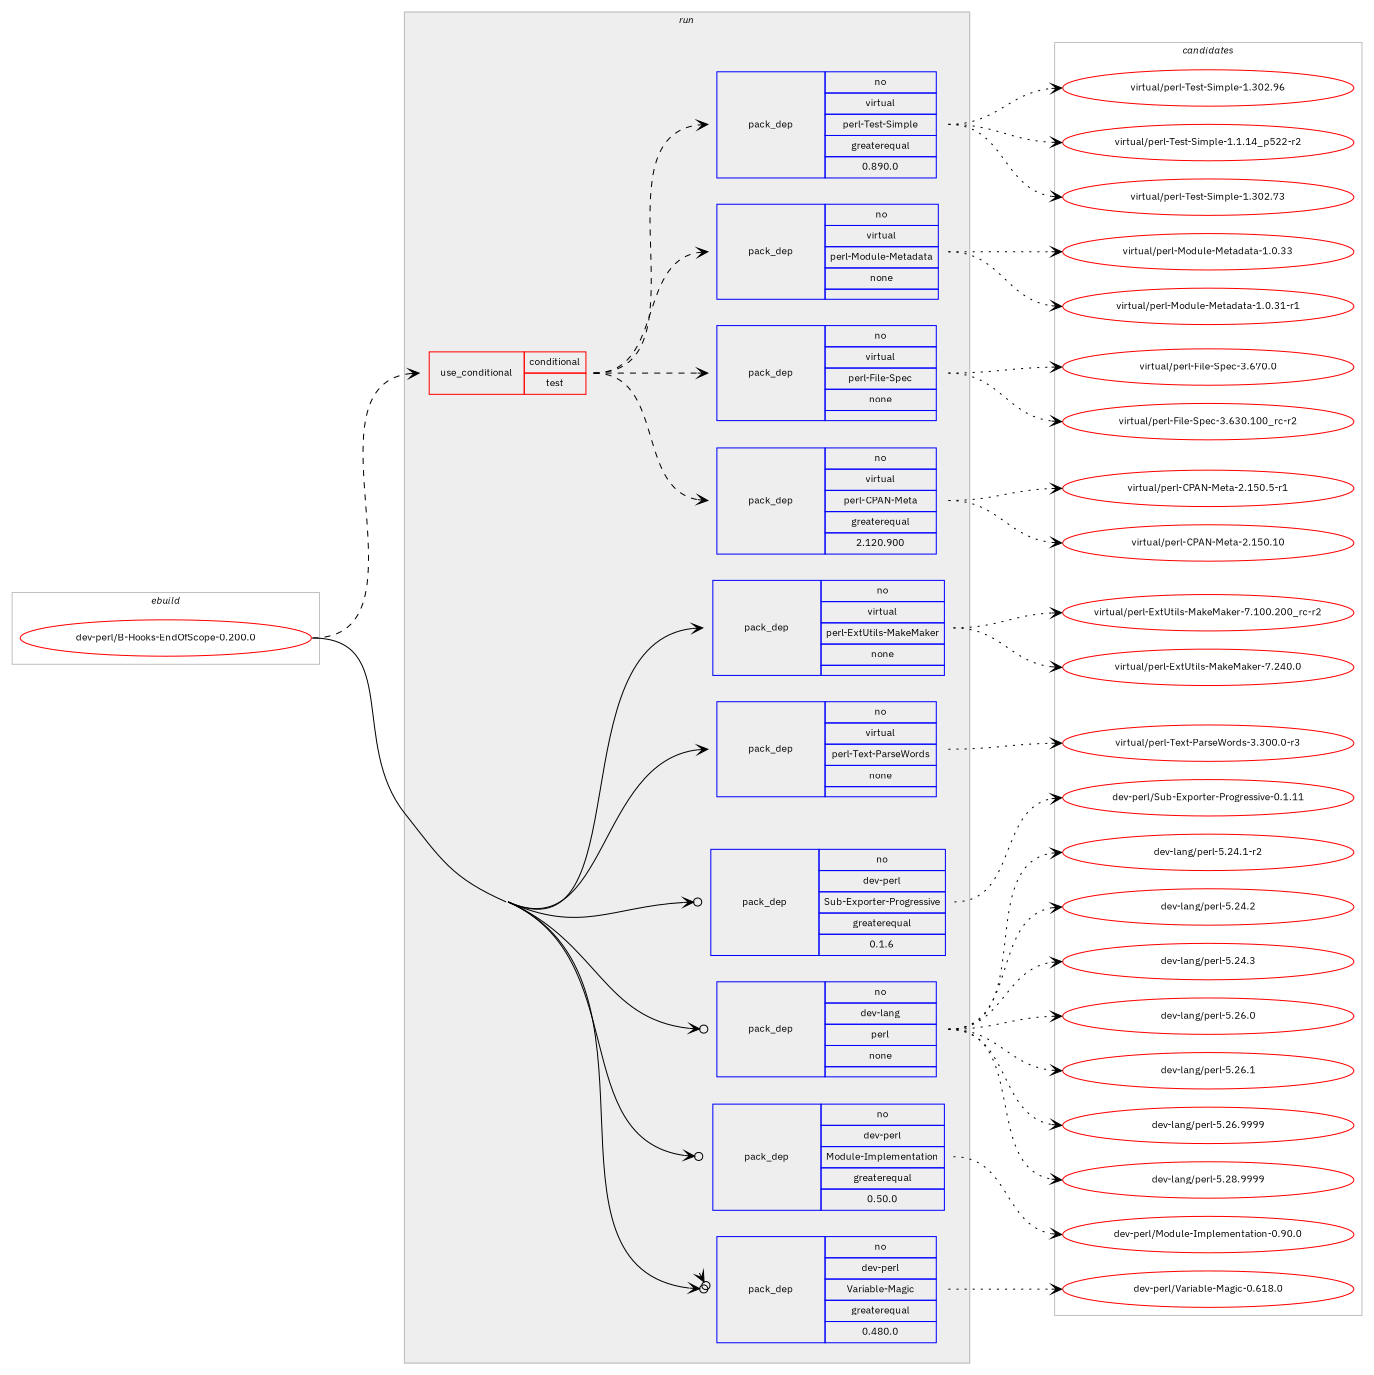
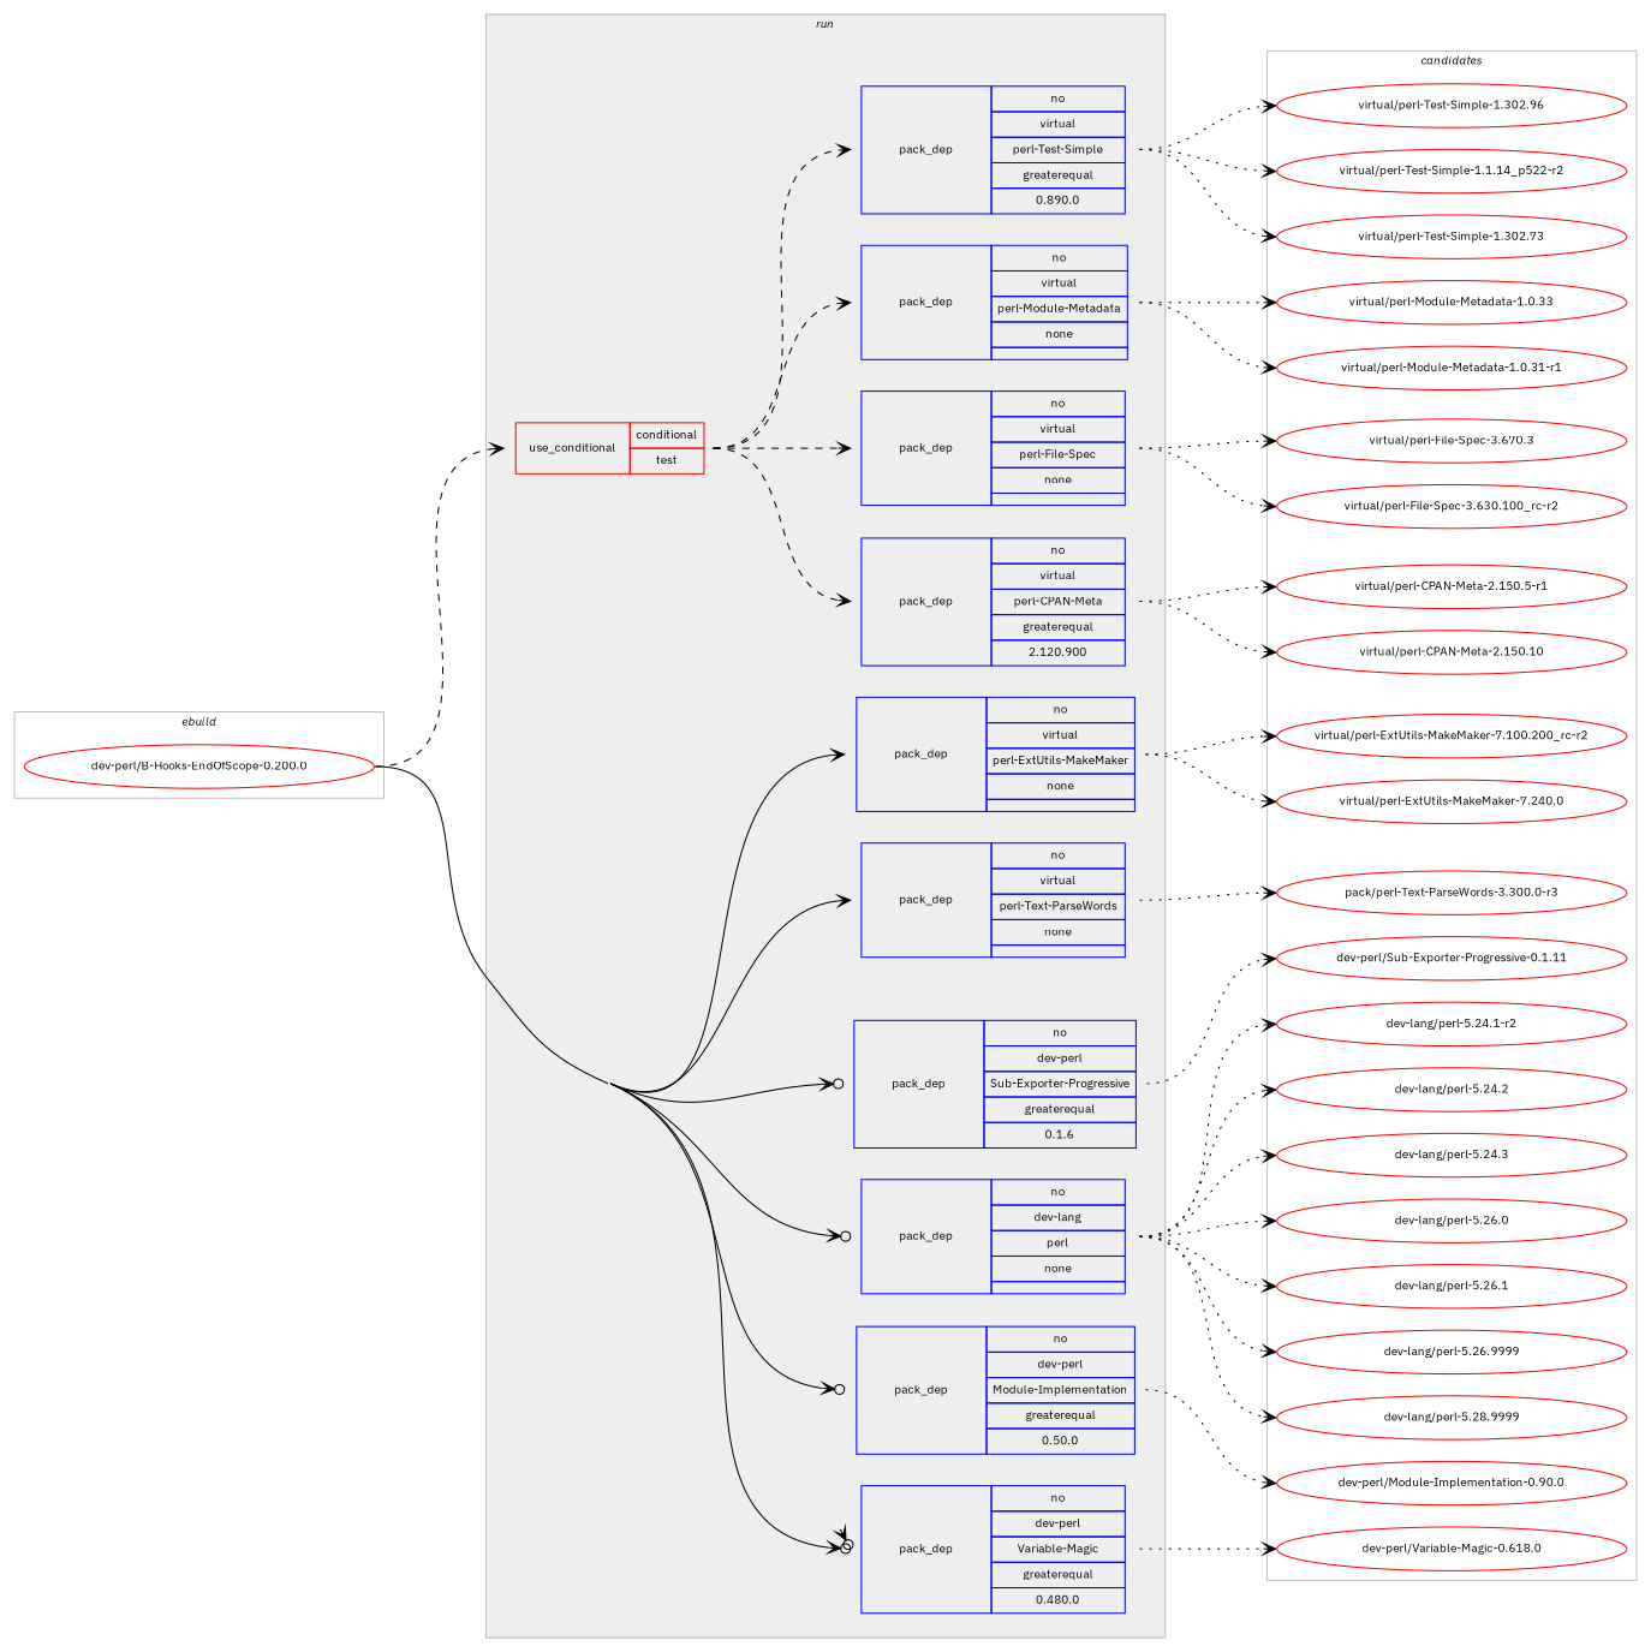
  digraph {
    compound=true
    concentrate=true
    fontname="IBM Plex Sans"
    fontsize=10
    newrank=true
    rankdir=LR
    ranksep=1.5
    node [color=red fontname="IBM Plex Sans" fontsize=10]
    edge [arrowhead=vee fontname="IBM Plex Sans" headport=w style=dotted tailport=e weight=100]
    n1 [label="dev-perl/B-Hooks-EndOfScope-0.200.0" width=4]
    n2 [color=blue label=<<TABLE BORDER="0" CELLBORDER="1" CELLSPACING="0" CELLPADDING="4" WIDTH="220"><TR><TD ROWSPAN="6" CELLPADDING="30">pack_dep</TD></TR><TR><TD WIDTH="110">no</TD></TR><TR><TD>virtual</TD></TR><TR><TD>perl-CPAN-Meta</TD></TR><TR><TD>greaterequal</TD></TR><TR><TD>2.120.900</TD></TR></TABLE>> shape=none]
    n3 [color=blue label=<<TABLE BORDER="0" CELLBORDER="1" CELLSPACING="0" CELLPADDING="4" WIDTH="220"><TR><TD ROWSPAN="6" CELLPADDING="30">pack_dep</TD></TR><TR><TD WIDTH="110">no</TD></TR><TR><TD>virtual</TD></TR><TR><TD>perl-File-Spec</TD></TR><TR><TD>none</TD></TR><TR><TD></TD></TR></TABLE>> shape=none]
    n4 [color=blue label=<<TABLE BORDER="0" CELLBORDER="1" CELLSPACING="0" CELLPADDING="4" WIDTH="220"><TR><TD ROWSPAN="6" CELLPADDING="30">pack_dep</TD></TR><TR><TD WIDTH="110">no</TD></TR><TR><TD>virtual</TD></TR><TR><TD>perl-Module-Metadata</TD></TR><TR><TD>none</TD></TR><TR><TD></TD></TR></TABLE>> shape=none]
    n5 [color=blue label=<<TABLE BORDER="0" CELLBORDER="1" CELLSPACING="0" CELLPADDING="4" WIDTH="220"><TR><TD ROWSPAN="6" CELLPADDING="30">pack_dep</TD></TR><TR><TD WIDTH="110">no</TD></TR><TR><TD>virtual</TD></TR><TR><TD>perl-Test-Simple</TD></TR><TR><TD>greaterequal</TD></TR><TR><TD>0.890.0</TD></TR></TABLE>> shape=none]
    n6 [label=<<TABLE BORDER="0" CELLBORDER="1" CELLSPACING="0" CELLPADDING="4"><TR><TD ROWSPAN="3" CELLPADDING="10">use_conditional</TD></TR><TR><TD>conditional</TD></TR><TR><TD>test</TD></TR></TABLE>> shape=none]
    n7 [color=blue label=<<TABLE BORDER="0" CELLBORDER="1" CELLSPACING="0" CELLPADDING="4" WIDTH="220"><TR><TD ROWSPAN="6" CELLPADDING="30">pack_dep</TD></TR><TR><TD WIDTH="110">no</TD></TR><TR><TD>virtual</TD></TR><TR><TD>perl-ExtUtils-MakeMaker</TD></TR><TR><TD>none</TD></TR><TR><TD></TD></TR></TABLE>> shape=none]
    n8 [color=blue label=<<TABLE BORDER="0" CELLBORDER="1" CELLSPACING="0" CELLPADDING="4" WIDTH="220"><TR><TD ROWSPAN="6" CELLPADDING="30">pack_dep</TD></TR><TR><TD WIDTH="110">no</TD></TR><TR><TD>virtual</TD></TR><TR><TD>perl-Text-ParseWords</TD></TR><TR><TD>none</TD></TR><TR><TD></TD></TR></TABLE>> shape=none]
    n9 [color=blue label=<<TABLE BORDER="0" CELLBORDER="1" CELLSPACING="0" CELLPADDING="4" WIDTH="220"><TR><TD ROWSPAN="6" CELLPADDING="30">pack_dep</TD></TR><TR><TD WIDTH="110">no</TD></TR><TR><TD>dev-perl</TD></TR><TR><TD>Sub-Exporter-Progressive</TD></TR><TR><TD>greaterequal</TD></TR><TR><TD>0.1.6</TD></TR></TABLE>> shape=none]
    n10 [color=blue label=<<TABLE BORDER="0" CELLBORDER="1" CELLSPACING="0" CELLPADDING="4" WIDTH="220"><TR><TD ROWSPAN="6" CELLPADDING="30">pack_dep</TD></TR><TR><TD WIDTH="110">no</TD></TR><TR><TD>dev-lang</TD></TR><TR><TD>perl</TD></TR><TR><TD>none</TD></TR><TR><TD></TD></TR></TABLE>> shape=none]
    n11 [color=blue label=<<TABLE BORDER="0" CELLBORDER="1" CELLSPACING="0" CELLPADDING="4" WIDTH="220"><TR><TD ROWSPAN="6" CELLPADDING="30">pack_dep</TD></TR><TR><TD WIDTH="110">no</TD></TR><TR><TD>dev-perl</TD></TR><TR><TD>Module-Implementation</TD></TR><TR><TD>greaterequal</TD></TR><TR><TD>0.50.0</TD></TR></TABLE>> shape=none]
    n12 [color=blue label=<<TABLE BORDER="0" CELLBORDER="1" CELLSPACING="0" CELLPADDING="4" WIDTH="220"><TR><TD ROWSPAN="6" CELLPADDING="30">pack_dep</TD></TR><TR><TD WIDTH="110">no</TD></TR><TR><TD>dev-perl</TD></TR><TR><TD>Variable-Magic</TD></TR><TR><TD>greaterequal</TD></TR><TR><TD>0.480.0</TD></TR></TABLE>> shape=none]
    n13 [label="virtual/perl-CPAN-Meta-2.150.10" width=4]
    n14 [label="virtual/perl-CPAN-Meta-2.150.5-r1" width=4]
    n15 [label="virtual/perl-File-Spec-3.630.100_rc-r2" width=4]
-   n16 [label="virtual/perl-File-Spec-3.670.0" width=4]
+   n16 [label="virtual/perl-File-Spec-3.670.3" width=4]
    n17 [label="virtual/perl-Module-Metadata-1.0.31-r1" width=4]
    n18 [label="virtual/perl-Module-Metadata-1.0.33" width=4]
    n19 [label="virtual/perl-Test-Simple-1.1.14_p522-r2" width=4]
    n20 [label="virtual/perl-Test-Simple-1.302.73" width=4]
    n21 [label="virtual/perl-Test-Simple-1.302.96" width=4]
    n22 [label="virtual/perl-ExtUtils-MakeMaker-7.100.200_rc-r2" width=4]
    n23 [label="virtual/perl-ExtUtils-MakeMaker-7.240.0" width=4]
-   n24 [label="virtual/perl-Text-ParseWords-3.300.0-r3" width=4]
+   n24 [label="pack/perl-Text-ParseWords-3.300.0-r3" width=4]
    n25 [label="dev-lang/perl-5.24.1-r2" width=4]
    n26 [label="dev-lang/perl-5.24.2" width=4]
    n27 [label="dev-lang/perl-5.24.3" width=4]
    n28 [label="dev-lang/perl-5.26.0" width=4]
    n29 [label="dev-lang/perl-5.26.1" width=4]
    n30 [label="dev-lang/perl-5.26.9999" width=4]
    n31 [label="dev-lang/perl-5.28.9999" width=4]
    n32 [label="dev-perl/Module-Implementation-0.90.0" width=4]
    n33 [label="dev-perl/Sub-Exporter-Progressive-0.1.11" width=4]
    n34 [label="dev-perl/Variable-Magic-0.618.0" width=4]
    subgraph cluster_1 {
      color=gray
      label=<<i>ebuild</i>>
      rank=same
      n1
    }
    subgraph cluster_2 {
      color=gray
      label=<<i>dependencies</i>>
      subgraph cluster_3 {
        color=gray
        fillcolor="#eeeeee"
        label=<<i>compile</i>>
        style=filled
        subgraph sub_4 {
          color=gray
          fillcolor="#eeeeee"
          label=<<i>compile</i>>
          style=filled
          n6
          subgraph sub_5 {
            color=gray
            fillcolor="#eeeeee"
            label=<<i>compile</i>>
            style=filled
            n2
          }
          subgraph sub_6 {
            color=gray
            fillcolor="#eeeeee"
            label=<<i>compile</i>>
            style=filled
            n3
          }
          subgraph sub_7 {
            color=gray
            fillcolor="#eeeeee"
            label=<<i>compile</i>>
            style=filled
            n4
          }
          subgraph sub_8 {
            color=gray
            fillcolor="#eeeeee"
            label=<<i>compile</i>>
            style=filled
            n5
          }
        }
        subgraph sub_9 {
          color=gray
          fillcolor="#eeeeee"
          label=<<i>compile</i>>
          style=filled
          n7
        }
        subgraph sub_10 {
          color=gray
          fillcolor="#eeeeee"
          label=<<i>compile</i>>
          style=filled
          n8
        }
      }
      subgraph cluster_11 {
        color=gray
        fillcolor="#eeeeee"
        label=<<i>compile and run</i>>
        style=filled
        subgraph sub_12 {
          color=gray
          fillcolor="#eeeeee"
          label=<<i>compile and run</i>>
          style=filled
          n9
        }
        subgraph sub_13 {
          color=gray
          fillcolor="#eeeeee"
          label=<<i>compile and run</i>>
          style=filled
          n10
        }
        subgraph sub_14 {
          color=gray
          fillcolor="#eeeeee"
          label=<<i>compile and run</i>>
          style=filled
          n11
        }
        subgraph sub_15 {
          color=gray
          fillcolor="#eeeeee"
          label=<<i>compile and run</i>>
          style=filled
          n12
        }
      }
      subgraph cluster_16 {
        color=gray
        fillcolor="#eeeeee"
        label=<<i>run</i>>
        style=filled
      }
    }
    subgraph cluster_17 {
      color=gray
      label=<<i>candidates</i>>
      rank=same
      subgraph sub_18 {
        color=black
        label=<<i>candidates</i>>
        nodesep=1
        rank=same
        n13
        n14
      }
      subgraph sub_19 {
        color=black
        label=<<i>candidates</i>>
        nodesep=1
        rank=same
        n15
        n16
      }
      subgraph sub_20 {
        color=black
        label=<<i>candidates</i>>
        nodesep=1
        rank=same
        n17
        n18
      }
      subgraph sub_21 {
        color=black
        label=<<i>candidates</i>>
        nodesep=1
        rank=same
        n19
        n20
        n21
      }
      subgraph sub_22 {
        color=black
        label=<<i>candidates</i>>
        nodesep=1
        rank=same
        n22
        n23
      }
      subgraph sub_23 {
        color=black
        label=<<i>candidates</i>>
        nodesep=1
        rank=same
        n24
      }
      subgraph sub_24 {
        color=black
        label=<<i>candidates</i>>
        nodesep=1
        rank=same
        n25
        n26
        n27
        n28
        n29
        n30
        n31
      }
      subgraph sub_25 {
        color=black
        label=<<i>candidates</i>>
        nodesep=1
        rank=same
        n32
      }
      subgraph sub_26 {
        color=black
        label=<<i>candidates</i>>
        nodesep=1
        rank=same
        n33
      }
      subgraph sub_27 {
        color=black
        label=<<i>candidates</i>>
        nodesep=1
        rank=same
        n34
      }
    }
    n1 -> n6 [style=dashed weight=20]
    n1 -> n7 [style=solid weight=20]
    n1 -> n8 [style=solid weight=20]
    n1 -> n9 [arrowhead=odotvee style=solid weight=20]
    n1 -> n10 [arrowhead=odotvee style=solid weight=20]
    n1 -> n11 [arrowhead=odotvee style=solid weight=20]
    n1 -> n12 [arrowhead=odotvee style=solid weight=20]
    n2 -> n13
    n2 -> n14
    n3 -> n15
    n3 -> n16
    n4 -> n17
    n4 -> n18
    n5 -> n19
    n5 -> n20
    n5 -> n21
    n6 -> n2 [style=dashed weight=20]
    n6 -> n3 [style=dashed weight=20]
    n6 -> n4 [style=dashed weight=20]
    n6 -> n5 [style=dashed weight=20]
    n7 -> n22
    n7 -> n23
    n8 -> n24
    n9 -> n33
    n10 -> n25
    n10 -> n26
    n10 -> n27
    n10 -> n28
    n10 -> n29
    n10 -> n30
    n10 -> n31
    n11 -> n32
    n12 -> n34
  }
